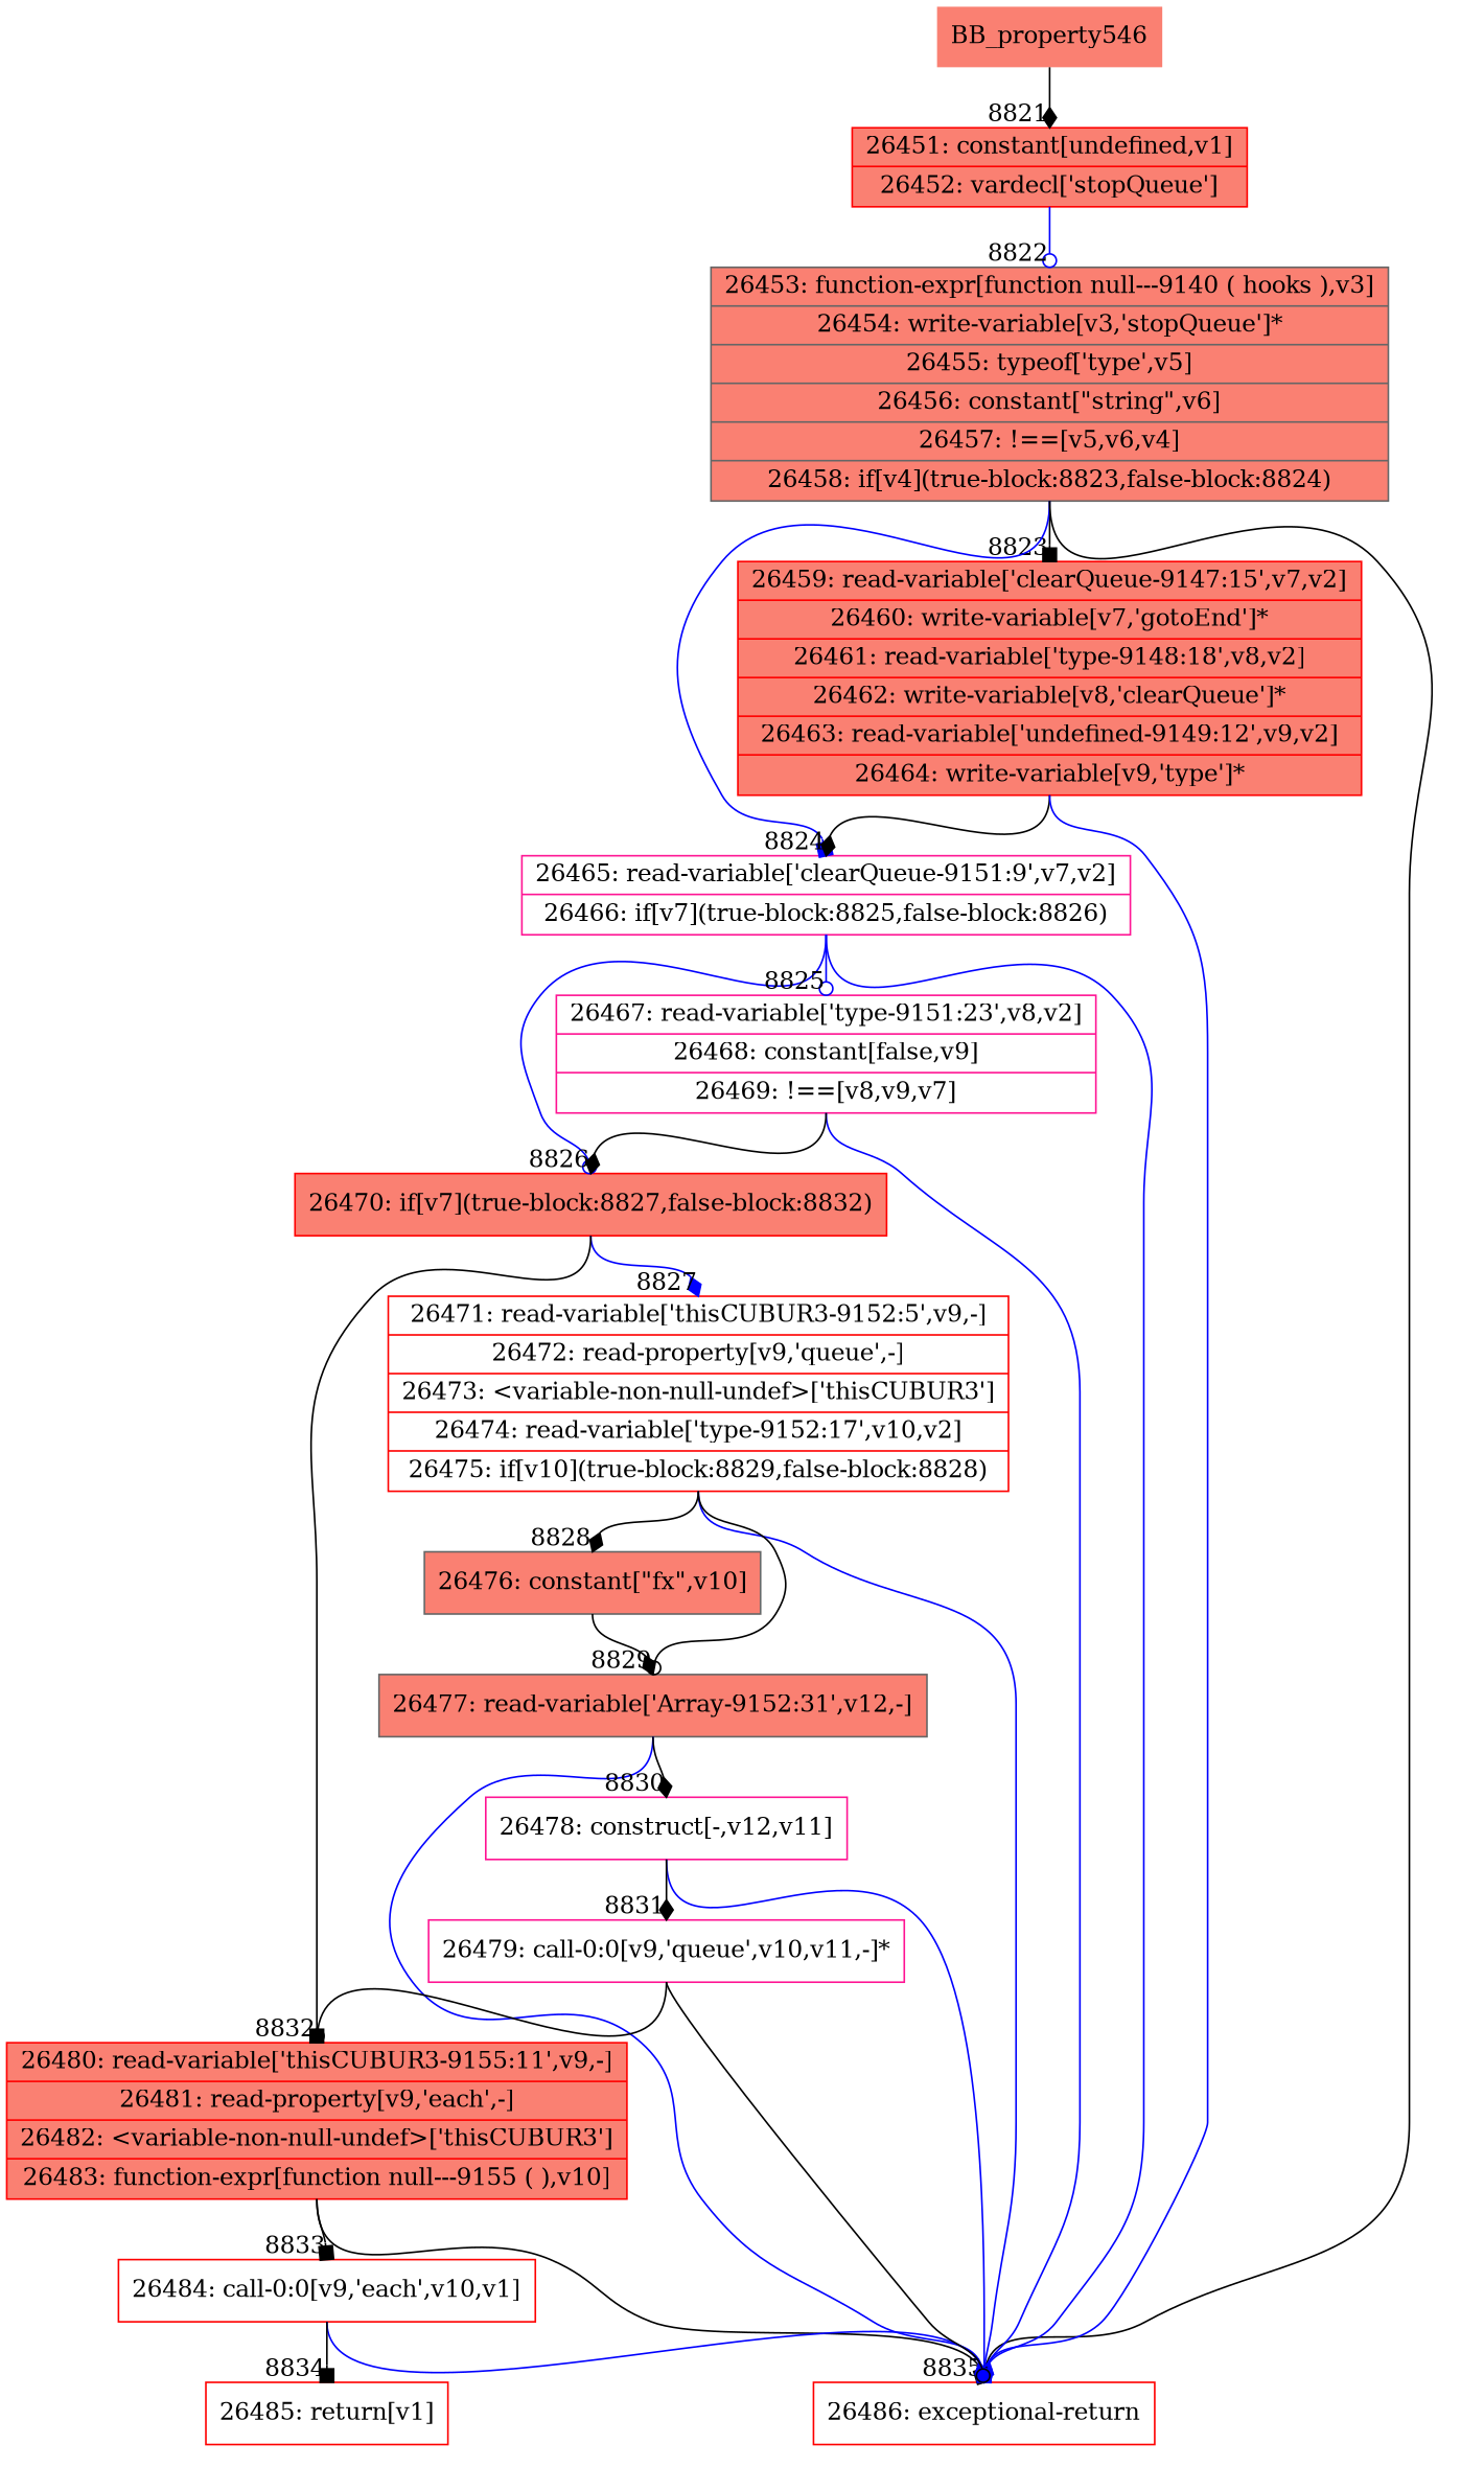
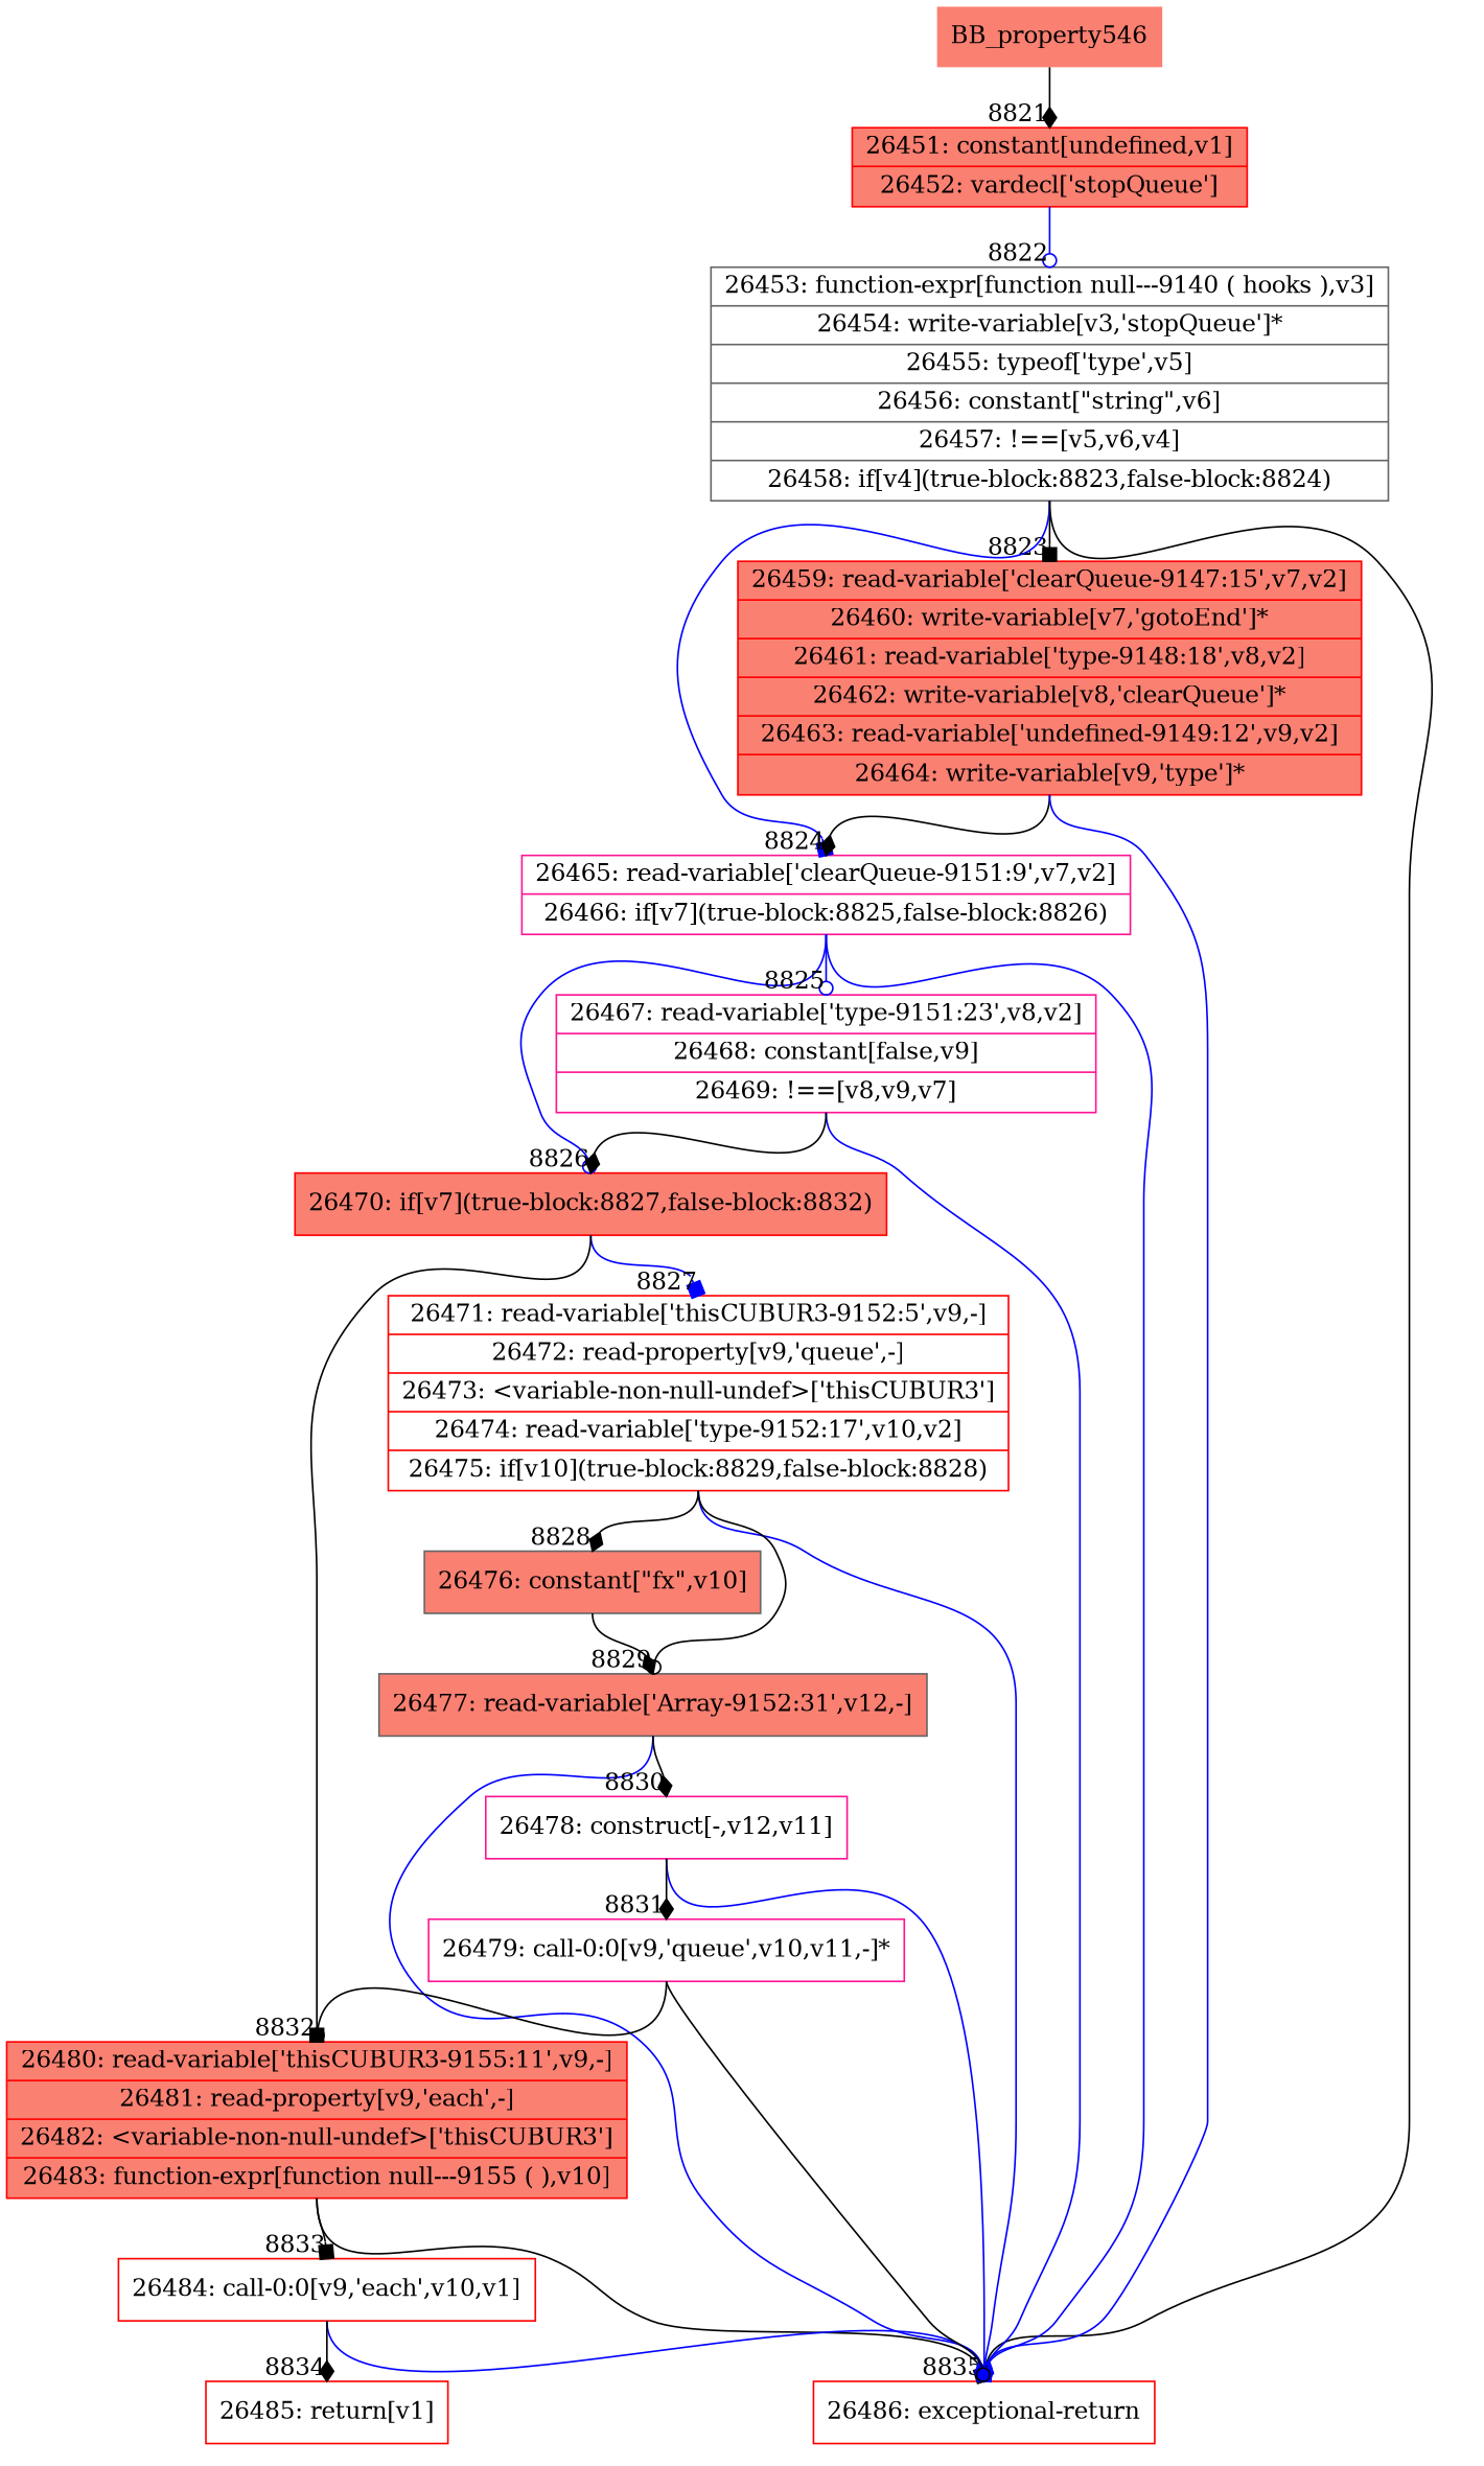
  digraph {
    rankdir=TD
    node [color=red fillcolor=salmon shape=record style=filled]
    edge [arrowhead=diamond color=black headport=n tailport=s]
    n1 [color=teal label=BB_property546 shape=none]
    n2 [label="{26451: constant[undefined,v1]|26452: vardecl['stopQueue']}"]
-   n3 [color=gray40 label="{26453: function-expr[function null---9140 ( hooks ),v3]|26454: write-variable[v3,'stopQueue']*|26455: typeof['type',v5]|26456: constant[\"string\",v6]|26457: !==[v5,v6,v4]|26458: if[v4](true-block:8823,false-block:8824)}"]
+   n3 [color=gray40 fillcolor=white label="{26453: function-expr[function null---9140 ( hooks ),v3]|26454: write-variable[v3,'stopQueue']*|26455: typeof['type',v5]|26456: constant[\"string\",v6]|26457: !==[v5,v6,v4]|26458: if[v4](true-block:8823,false-block:8824)}"]
    n4 [label="{26459: read-variable['clearQueue-9147:15',v7,v2]|26460: write-variable[v7,'gotoEnd']*|26461: read-variable['type-9148:18',v8,v2]|26462: write-variable[v8,'clearQueue']*|26463: read-variable['undefined-9149:12',v9,v2]|26464: write-variable[v9,'type']*}"]
    n5 [color=deeppink fillcolor=white label="{26465: read-variable['clearQueue-9151:9',v7,v2]|26466: if[v7](true-block:8825,false-block:8826)}"]
    n6 [fillcolor=white label="{26486: exceptional-return}"]
    n7 [label="{26470: if[v7](true-block:8827,false-block:8832)}"]
    n8 [color=deeppink fillcolor=white label="{26467: read-variable['type-9151:23',v8,v2]|26468: constant[false,v9]|26469: !==[v8,v9,v7]}"]
    n9 [fillcolor=white label="{26471: read-variable['thisCUBUR3-9152:5',v9,-]|26472: read-property[v9,'queue',-]|26473: \<variable-non-null-undef\>['thisCUBUR3']|26474: read-variable['type-9152:17',v10,v2]|26475: if[v10](true-block:8829,false-block:8828)}"]
    n10 [label="{26480: read-variable['thisCUBUR3-9155:11',v9,-]|26481: read-property[v9,'each',-]|26482: \<variable-non-null-undef\>['thisCUBUR3']|26483: function-expr[function null---9155 ( ),v10]}"]
    n11 [color=gray40 label="{26477: read-variable['Array-9152:31',v12,-]}"]
    n12 [color=gray40 label="{26476: constant[\"fx\",v10]}"]
    n13 [fillcolor=white label="{26484: call-0:0[v9,'each',v10,v1]}"]
    n14 [color=deeppink fillcolor=white label="{26478: construct[-,v12,v11]}"]
    n15 [fillcolor=white label="{26485: return[v1]}"]
    n16 [color=deeppink fillcolor=white label="{26479: call-0:0[v9,'queue',v10,v11,-]*}"]
    n1 -> n2 [headlabel="    8821"]
    n2 -> n3 [arrowhead=odot color=blue headlabel="      8822"]
    n3 -> n4 [arrowhead=box headlabel="      8823"]
    n3 -> n5 [arrowhead=box color=blue headlabel="      8824"]
    n3 -> n6 [headlabel="      8835"]
    n4 -> n5
    n4 -> n6 [arrowhead=odot color=blue]
    n5 -> n6 [color=blue]
    n5 -> n7 [arrowhead=odot color=blue headlabel="      8826"]
    n5 -> n8 [arrowhead=odot color=blue headlabel="      8825"]
-   n7 -> n9 [color=blue headlabel="      8827"]
+   n7 -> n9 [arrowhead=box color=blue headlabel="      8827"]
    n7 -> n10 [arrowhead=box headlabel="      8832"]
    n8 -> n6 [color=blue]
    n8 -> n7
    n9 -> n6 [arrowhead=box color=blue]
    n9 -> n11 [arrowhead=odot headlabel="      8829"]
    n9 -> n12 [headlabel="      8828"]
    n10 -> n6 [arrowhead=box]
    n10 -> n13 [arrowhead=box headlabel="      8833"]
    n11 -> n6 [arrowhead=odot color=blue]
    n11 -> n14 [headlabel="      8830"]
    n12 -> n11
    n13 -> n6 [color=blue]
-   n13 -> n15 [arrowhead=box headlabel="      8834"]
+   n13 -> n15 [headlabel="      8834"]
    n14 -> n6 [arrowhead=box color=blue]
    n14 -> n16 [headlabel="      8831"]
    n16 -> n6 [arrowhead=odot]
    n16 -> n10 [arrowhead=odot]
  }
